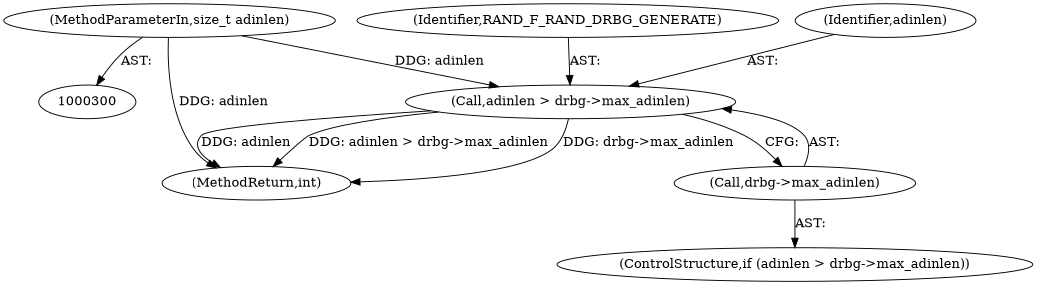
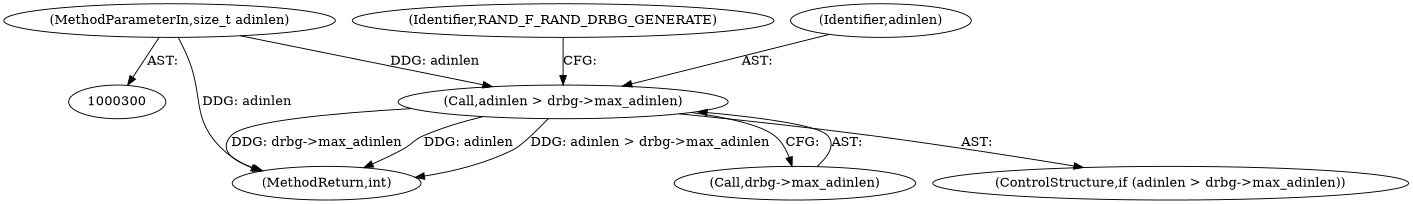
  digraph {
    n1 [label="(Call,adinlen > drbg->max_adinlen)"]
    n2 [label="(ControlStructure,if (adinlen > drbg->max_adinlen))"]
    n3 [label="(MethodReturn,int)"]
    n4 [label="(Call,drbg->max_adinlen)"]
    n5 [label="(MethodParameterIn,size_t adinlen)"]
    n6 [label=1000300]
    n7 [label="(Identifier,RAND_F_RAND_DRBG_GENERATE)"]
    n8 [label="(Identifier,adinlen)"]
-   n4 -> n2 [label="AST: "]
+   n1 -> n2 [label="AST: "]
    n1 -> n3 [label="DDG: drbg->max_adinlen"]
    n1 -> n3 [label="DDG: adinlen"]
    n1 -> n3 [label="DDG: adinlen > drbg->max_adinlen"]
    n1 -> n4 [label="CFG: "]
    n4 -> n1 [label="AST: "]
    n5 -> n1 [label="DDG: adinlen"]
    n5 -> n3 [label="DDG: adinlen"]
    n5 -> n6 [label="AST: "]
-   n7 -> n1 [label="AST: "]
+   n7 -> n1 [label="CFG: "]
    n8 -> n1 [label="AST: "]
  }
